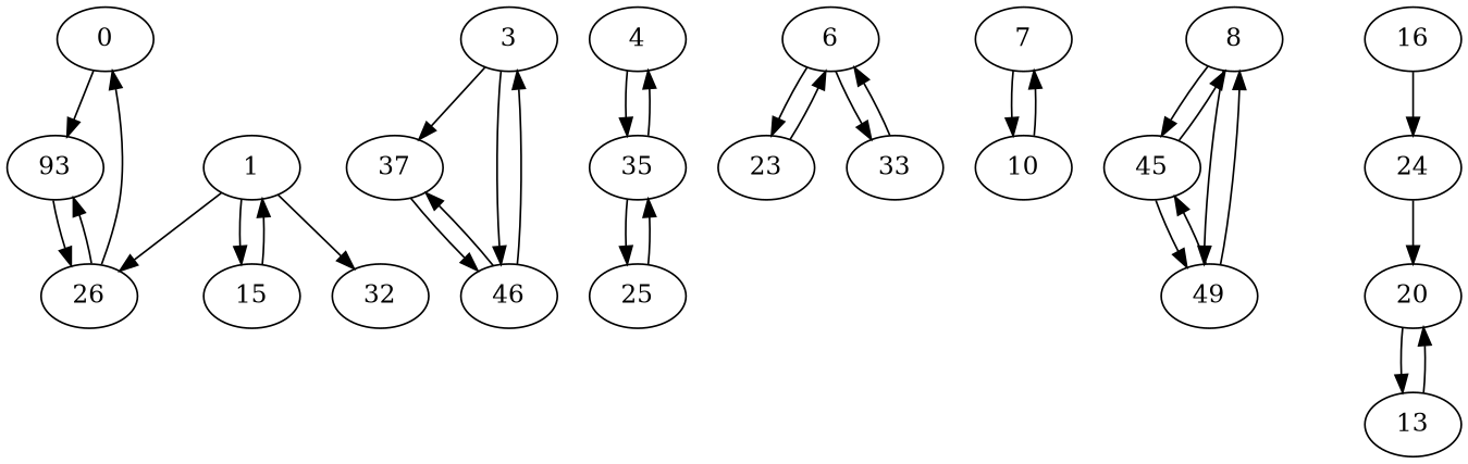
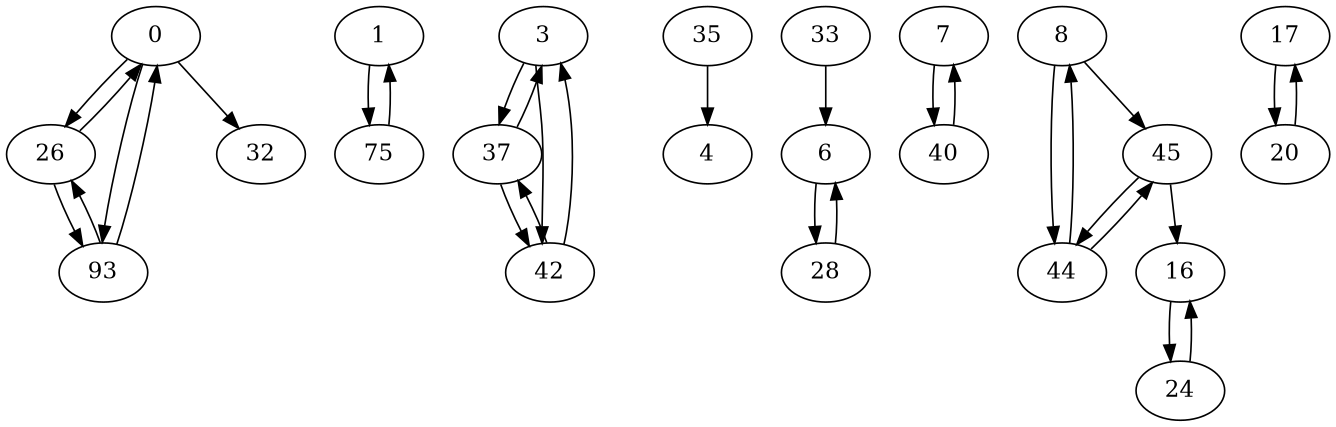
  digraph {
    0
    26
    n3 [label=93]
    1
-   15
+   15 [label=75]
    32
    3
    37
-   42 [label=46]
+   42
    4
    35
-   25
    6
-   28 [label=23]
+   28
    33
    7
-   40 [label=10]
+   40
    8
    45
-   49
+   49 [label=44]
    16
    24
-   17 [label=13]
+   17
    20
-   1 -> 26
+   0 -> 26
    0 -> n3
    26 -> 0
    26 -> n3
+   n3 -> 0
    n3 -> 26
    1 -> 15
-   1 -> 32
+   0 -> 32
    15 -> 1
    3 -> 37
    3 -> 42
+   37 -> 3
    37 -> 42
    42 -> 3
    42 -> 37
-   4 -> 35
    35 -> 4
-   35 -> 25
-   25 -> 35
    6 -> 28
-   6 -> 33
    28 -> 6
    33 -> 6
    7 -> 40
    40 -> 7
    8 -> 45
    8 -> 49
-   45 -> 8
+   45 -> 16
    45 -> 49
    49 -> 8
    49 -> 45
    16 -> 24
-   24 -> 20
+   24 -> 16
    17 -> 20
    20 -> 17
  }
